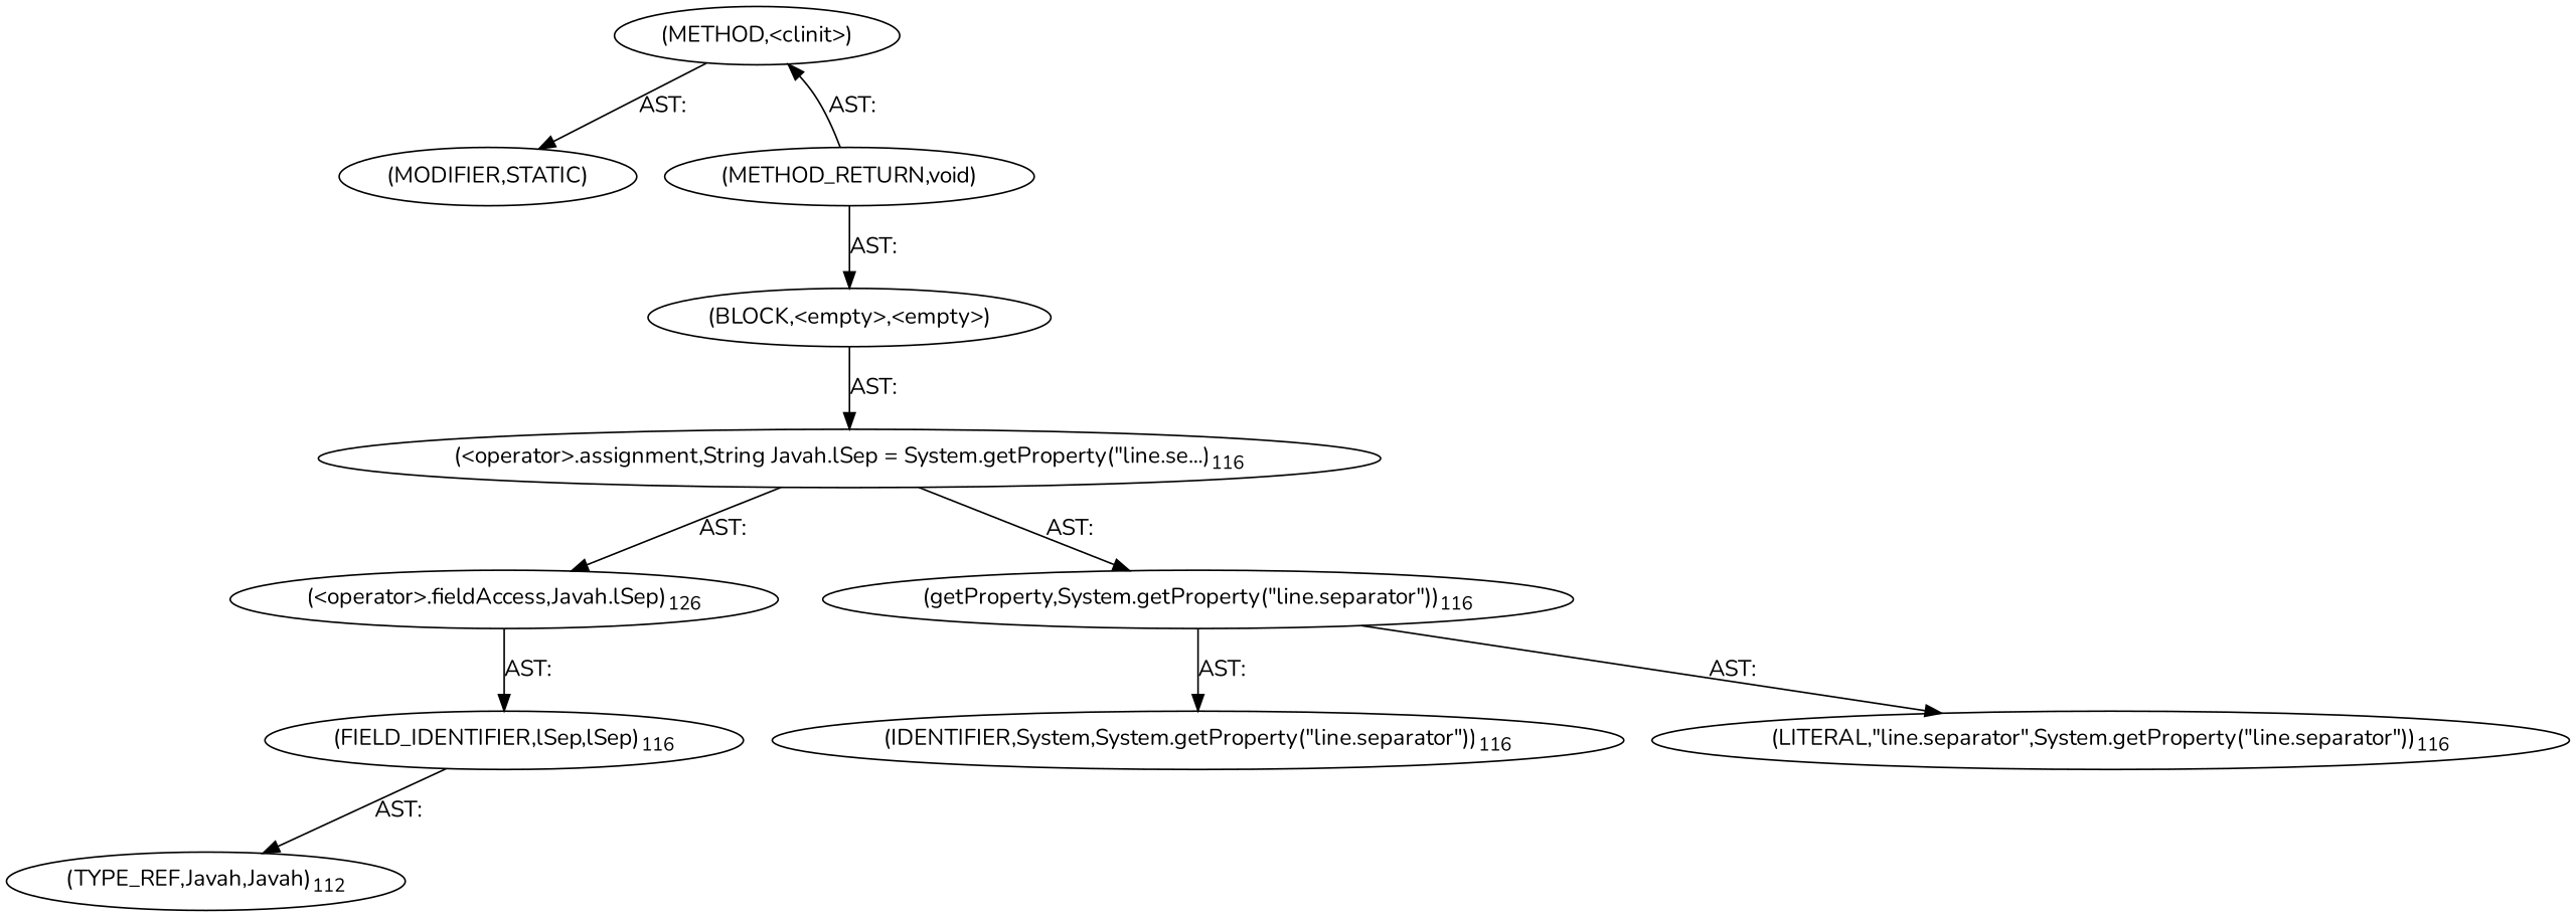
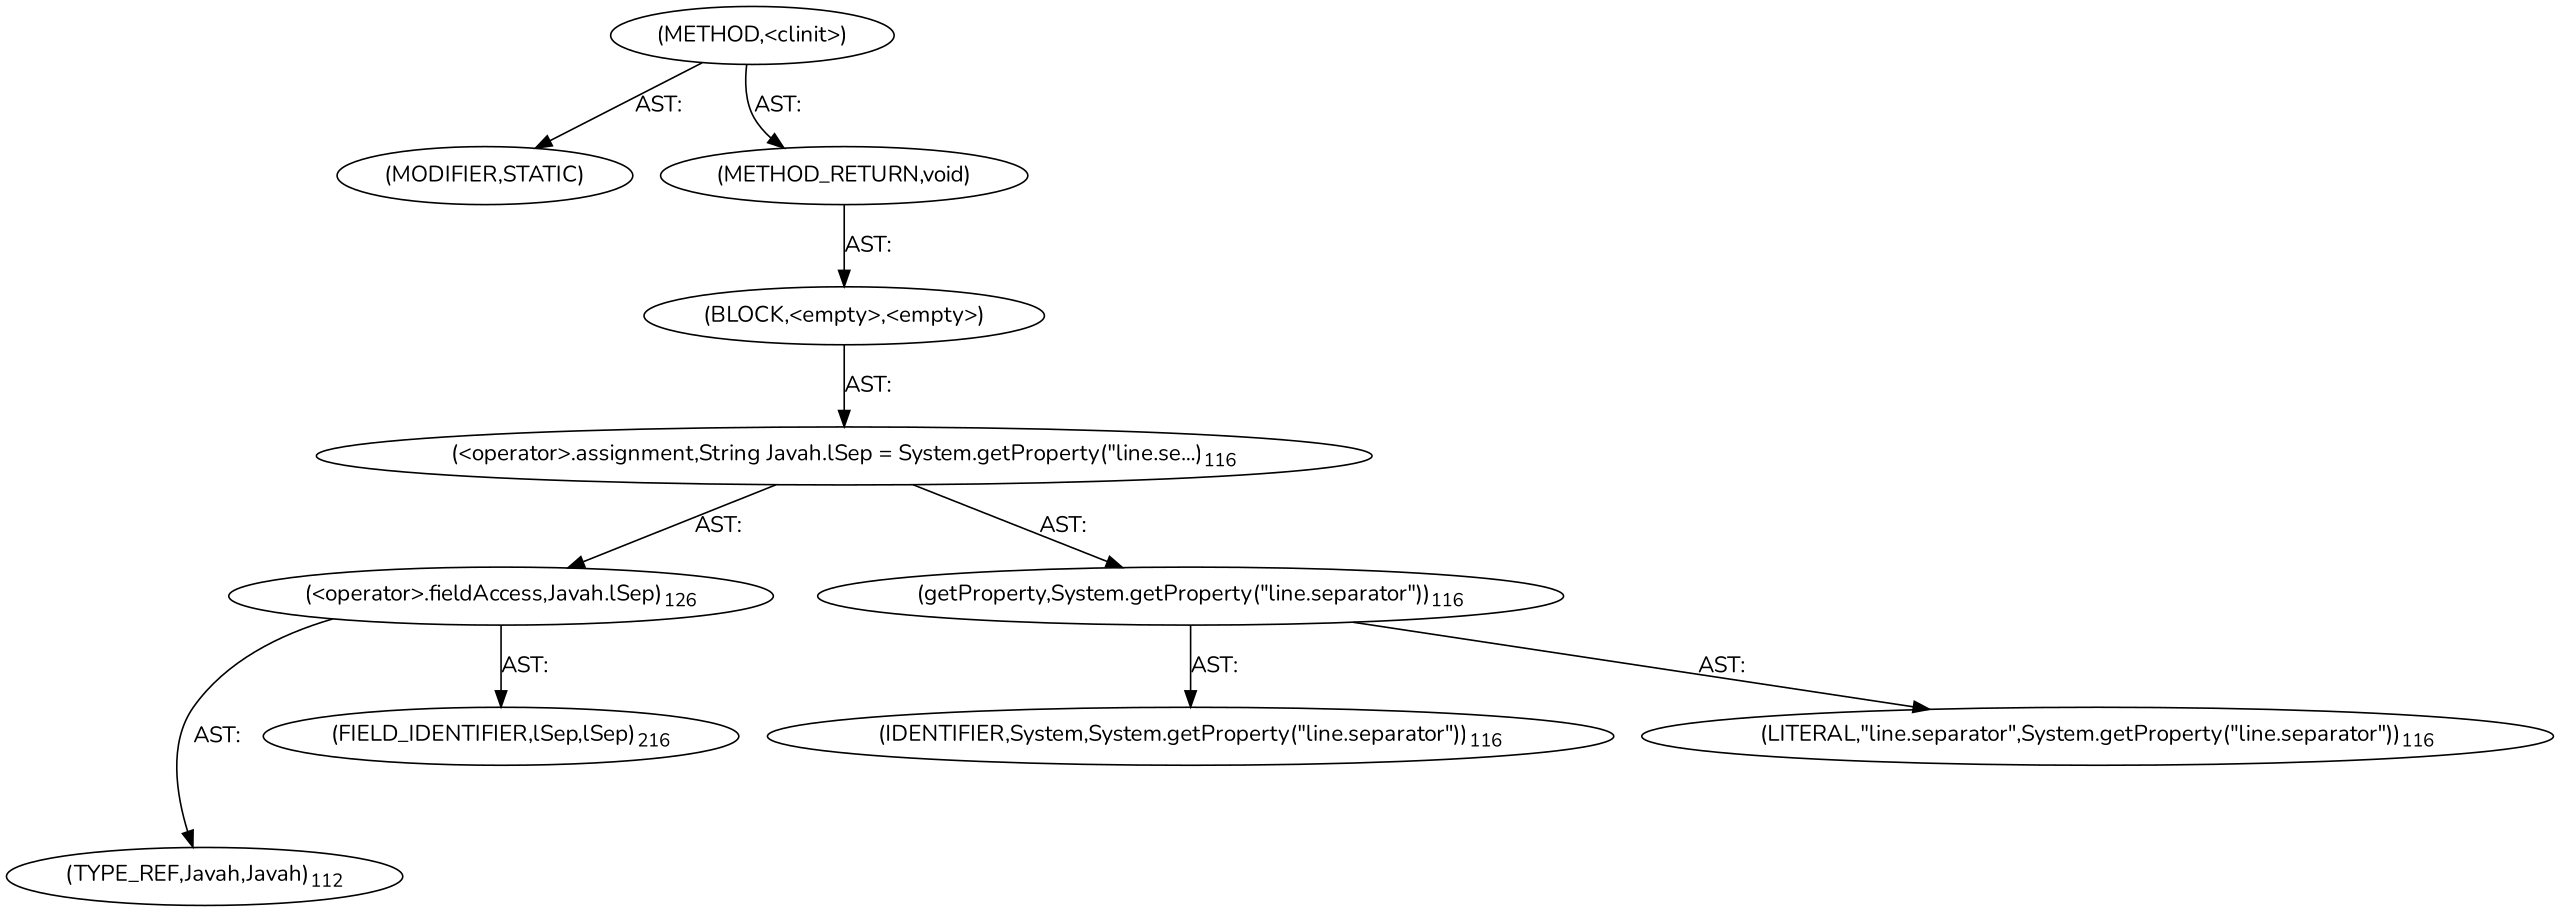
  digraph {
    fontname=Nunito
    node [fontname=Nunito]
    edge [fontname=Nunito]
    n1 [label=<(METHOD,&lt;clinit&gt;)>]
    n2 [label=<(MODIFIER,STATIC)>]
    n3 [label=<(METHOD_RETURN,void)>]
    n4 [label=<(BLOCK,&lt;empty&gt;,&lt;empty&gt;)>]
    n5 [label=<(&lt;operator&gt;.assignment,String Javah.lSep = System.getProperty(&quot;line.se...)<SUB>116</SUB>>]
    n6 [label=<(&lt;operator&gt;.fieldAccess,Javah.lSep)<SUB>126</SUB>>]
    n7 [label=<(getProperty,System.getProperty(&quot;line.separator&quot;))<SUB>116</SUB>>]
    n8 [label=<(TYPE_REF,Javah,Javah)<SUB>112</SUB>>]
-   n9 [label=<(FIELD_IDENTIFIER,lSep,lSep)<SUB>116</SUB>>]
+   n9 [label=<(FIELD_IDENTIFIER,lSep,lSep)<SUB>216</SUB>>]
    n10 [label=<(IDENTIFIER,System,System.getProperty(&quot;line.separator&quot;))<SUB>116</SUB>>]
    n11 [label=<(LITERAL,&quot;line.separator&quot;,System.getProperty(&quot;line.separator&quot;))<SUB>116</SUB>>]
    n1 -> n2 [label="AST: "]
-   n3 -> n1 [label="AST: "]
+   n1 -> n3 [label="AST: "]
    n3 -> n4 [label="AST: "]
    n4 -> n5 [label="AST: "]
    n5 -> n6 [label="AST: "]
    n5 -> n7 [label="AST: "]
-   n9 -> n8 [label="AST: "]
+   n6 -> n8 [label="AST: "]
    n6 -> n9 [label="AST: "]
    n7 -> n10 [label="AST: "]
    n7 -> n11 [label="AST: "]
  }
